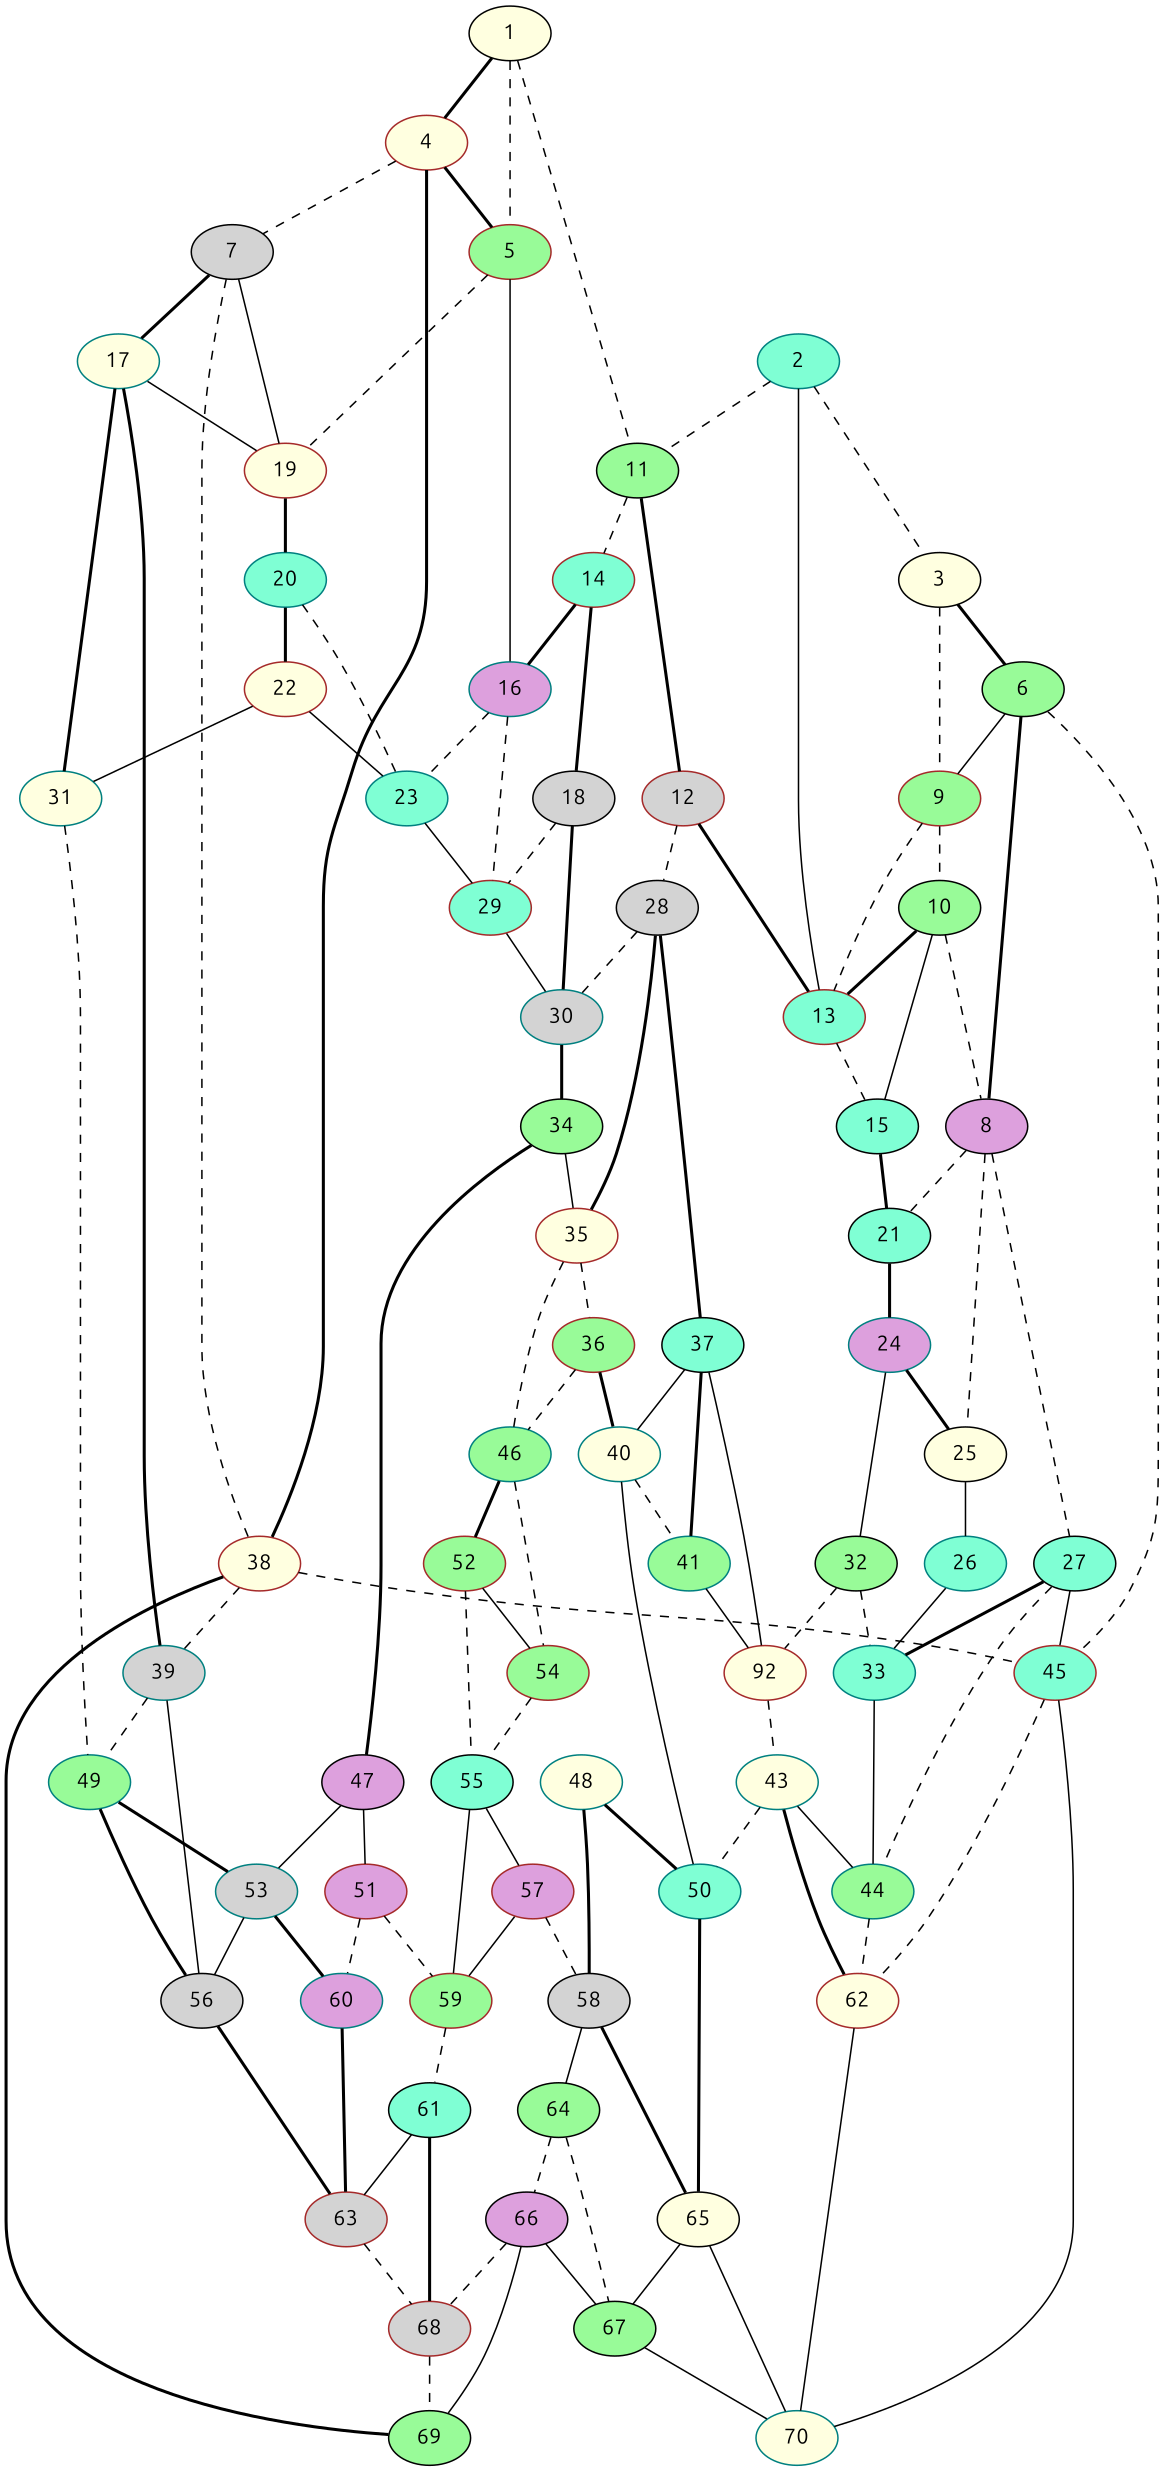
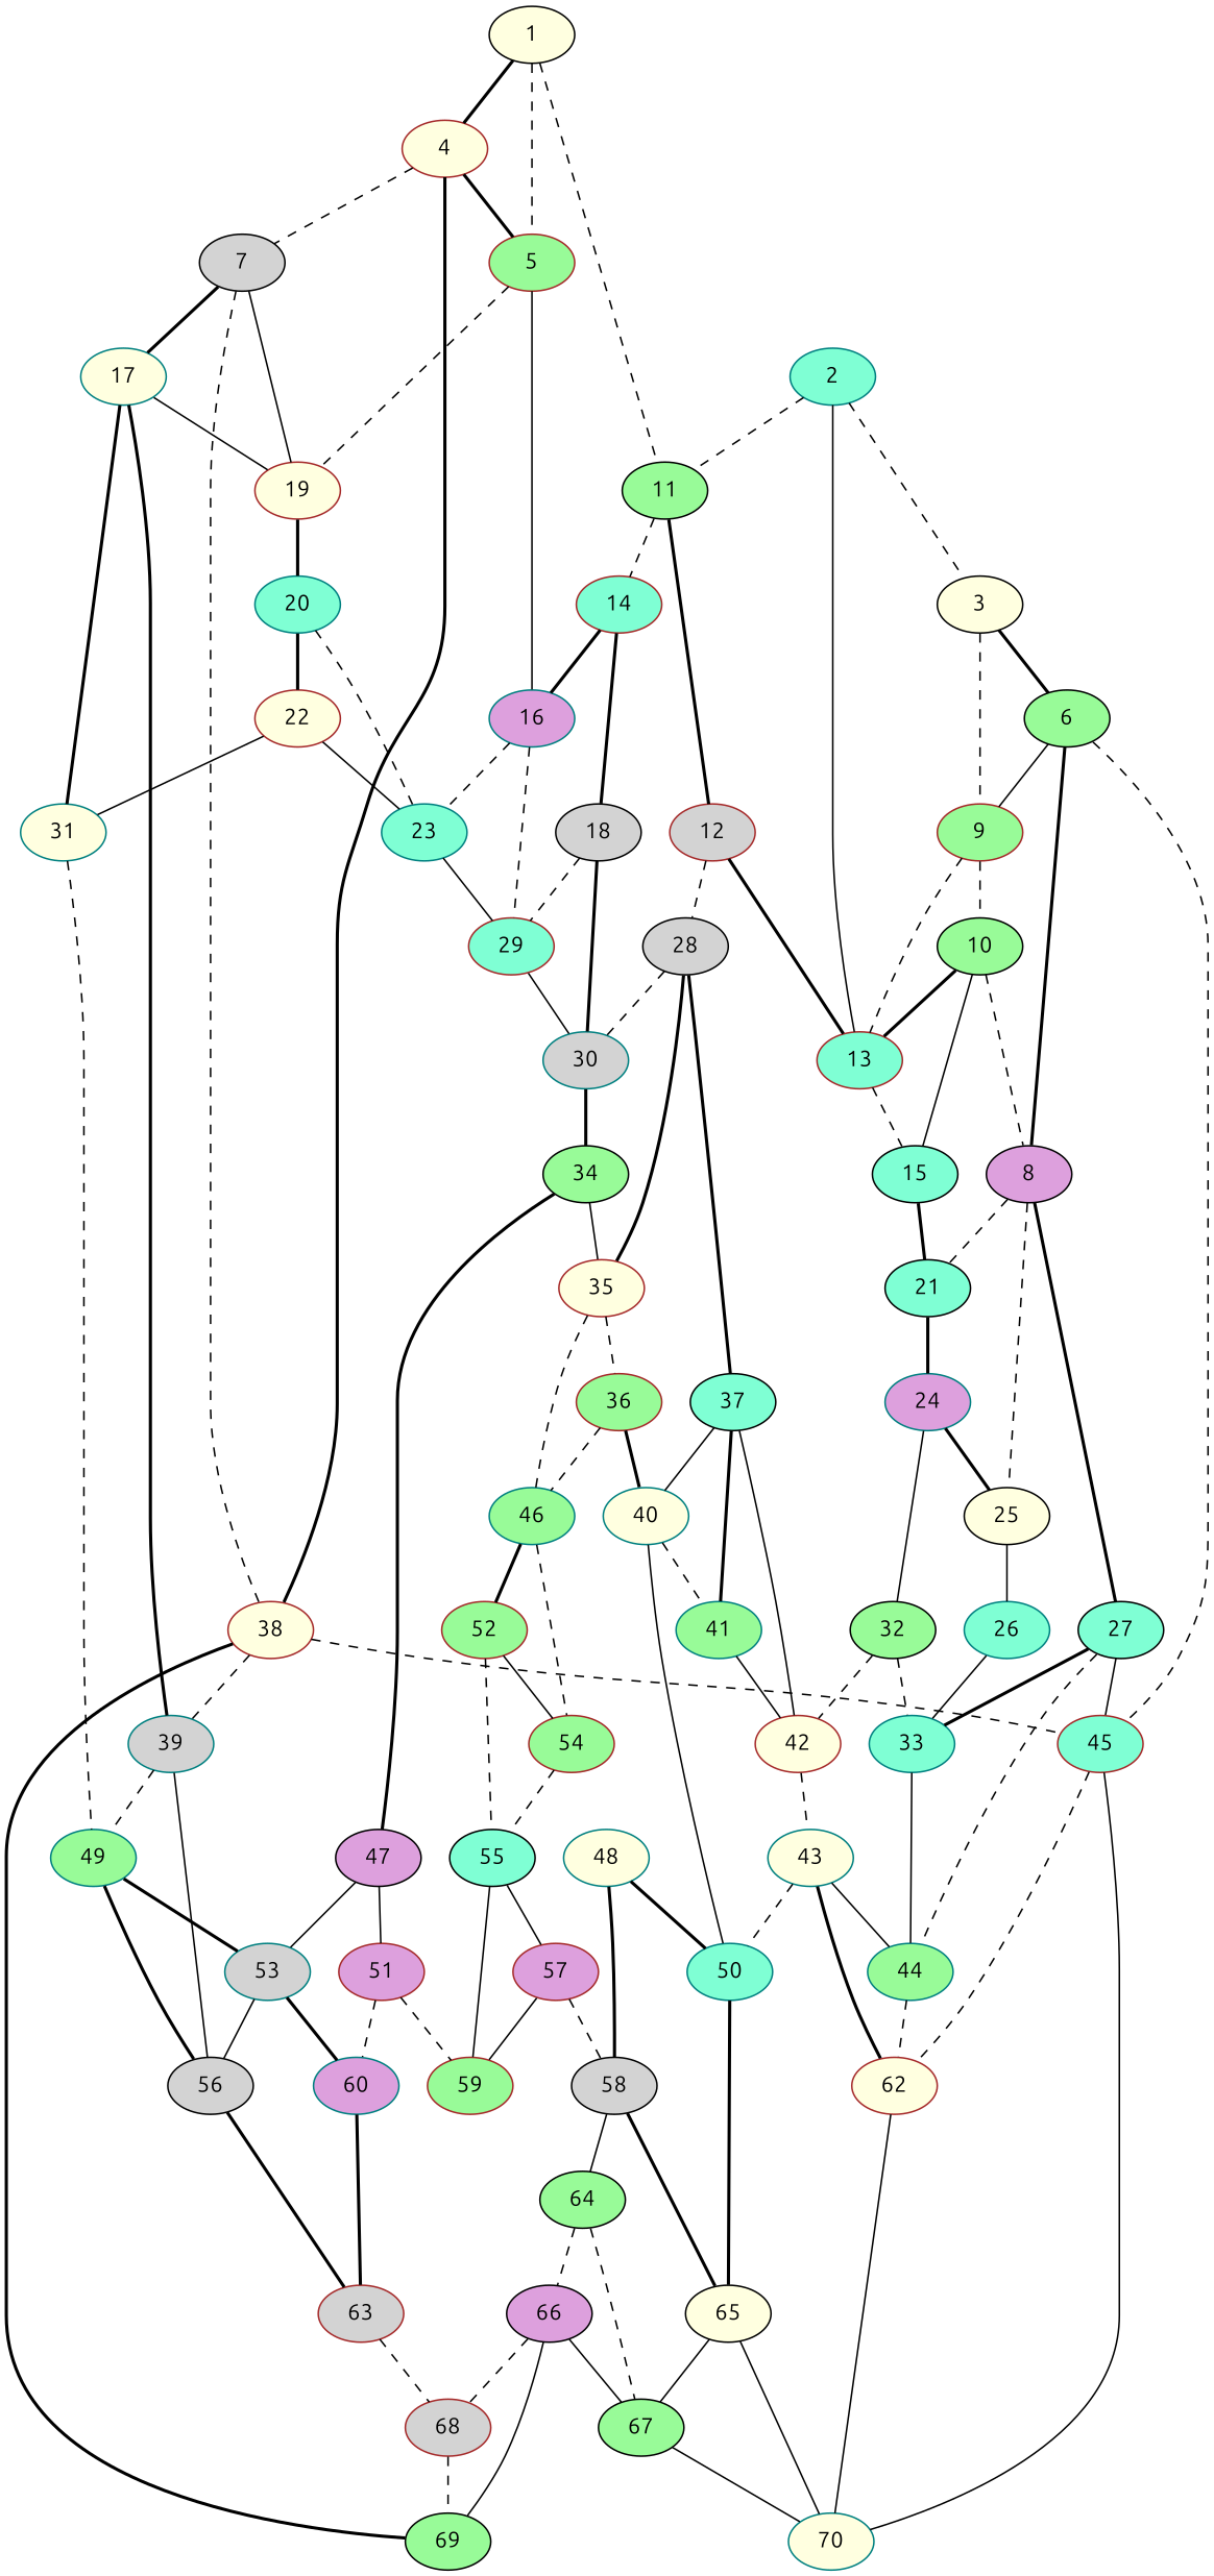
  graph {
    fontname=Ubuntu
    node [color=black fillcolor=palegreen fontname=Ubuntu style=filled]
    edge [fontname=Ubuntu style=dashed weight=1.0]
    1 [fillcolor=lightyellow]
    4 [color=brown fillcolor=lightyellow]
    5 [color=brown]
    11
    7 [fillcolor=lightgrey]
    38 [color=brown fillcolor=lightyellow]
    16 [color=teal fillcolor=plum]
    19 [color=brown fillcolor=lightyellow]
    14 [color=brown fillcolor=aquamarine]
    12 [color=brown fillcolor=lightgrey]
    2 [color=teal fillcolor=aquamarine]
    3 [fillcolor=lightyellow]
    13 [color=brown fillcolor=aquamarine]
    6
    9 [color=brown]
    15 [fillcolor=aquamarine]
    8 [fillcolor=plum]
    45 [color=brown fillcolor=aquamarine]
    10
    17 [color=teal fillcolor=lightyellow]
    39 [color=teal fillcolor=lightgrey]
    69
    18 [fillcolor=lightgrey]
    23 [color=teal fillcolor=aquamarine]
    29 [color=brown fillcolor=aquamarine]
    21 [fillcolor=aquamarine]
    25 [fillcolor=lightyellow]
    27 [fillcolor=aquamarine]
    62 [color=brown fillcolor=lightyellow]
    70 [color=teal fillcolor=lightyellow]
    31 [color=teal fillcolor=lightyellow]
    20 [color=teal fillcolor=aquamarine]
    24 [color=teal fillcolor=plum]
    26 [color=teal fillcolor=aquamarine]
    33 [color=teal fillcolor=aquamarine]
    44 [color=teal]
    28 [fillcolor=lightgrey]
    30 [color=teal fillcolor=lightgrey]
    35 [color=brown fillcolor=lightyellow]
    37 [fillcolor=aquamarine]
    49 [color=teal]
    56 [fillcolor=lightgrey]
    34
    22 [color=brown fillcolor=lightyellow]
    32
-   42 [color=brown fillcolor=lightyellow label=92]
+   42 [color=brown fillcolor=lightyellow]
    36 [color=brown]
    46 [color=teal]
    40 [color=teal fillcolor=lightyellow]
    41 [color=teal]
    47 [fillcolor=plum]
    53 [color=teal fillcolor=lightgrey]
    43 [color=teal fillcolor=lightyellow]
    51 [color=brown fillcolor=plum]
    52 [color=brown]
    54 [color=brown]
    50 [color=teal fillcolor=aquamarine]
    63 [color=brown fillcolor=lightgrey]
    65 [fillcolor=lightyellow]
    55 [fillcolor=aquamarine]
    59 [color=brown]
    60 [color=teal fillcolor=plum]
    48 [color=teal fillcolor=lightyellow]
    58 [fillcolor=lightgrey]
    64
    67
-   61 [fillcolor=aquamarine]
    57 [color=brown fillcolor=plum]
    68 [color=brown fillcolor=lightgrey]
    66 [fillcolor=plum]
    1 -- 4 [style=bold]
    1 -- 5
    1 -- 11
    4 -- 5 [style=bold]
    4 -- 7
    4 -- 38 [style=bold]
    5 -- 16 [style=solid]
    5 -- 19
    11 -- 14
    11 -- 12 [style=bold]
    7 -- 38
    7 -- 19 [style=solid]
    7 -- 17 [style=bold]
    38 -- 45 [weight=2.0]
    38 -- 39
    38 -- 69 [style=bold]
    16 -- 23
    16 -- 29
    19 -- 20 [style=bold weight=2.0]
    14 -- 16 [style=bold]
    14 -- 18 [style=bold]
    12 -- 13 [style=bold]
    12 -- 28
    2 -- 11
    2 -- 3
    2 -- 13 [style=solid]
    3 -- 6 [style=bold]
    3 -- 9
    13 -- 15
    6 -- 9 [style=solid]
    6 -- 8 [style=bold]
    6 -- 45
    9 -- 13
    9 -- 10
    15 -- 21 [style=bold]
    8 -- 21
    8 -- 25
-   8 -- 27
+   8 -- 27 [style=bold]
    45 -- 62
    45 -- 70 [style=solid]
    10 -- 13 [style=bold]
    10 -- 15 [style=solid]
    10 -- 8
    17 -- 19 [style=solid]
    17 -- 39 [style=bold]
    17 -- 31 [style=bold]
    39 -- 49
    39 -- 56 [style=solid]
    18 -- 29
    18 -- 30 [style=bold]
    23 -- 29 [style=solid]
    29 -- 30 [style=solid]
    21 -- 24 [style=bold]
    25 -- 26 [style=solid weight=2.0]
    27 -- 45 [style=solid]
    27 -- 33 [style=bold]
    27 -- 44
    62 -- 70 [style=solid]
    31 -- 49
    20 -- 23
    20 -- 22 [style=bold]
    24 -- 25 [style=bold]
    24 -- 32 [style=solid]
    26 -- 33 [style=solid]
    33 -- 44 [style=solid]
    44 -- 62
    28 -- 30
    28 -- 35 [style=bold]
    28 -- 37 [style=bold]
    30 -- 34 [style=bold]
    35 -- 36
    35 -- 46
    37 -- 42 [style=solid]
    37 -- 40 [style=solid]
    37 -- 41 [style=bold]
    49 -- 56 [style=bold]
    49 -- 53 [style=bold]
    56 -- 63 [style=bold]
    34 -- 35 [style=solid]
    34 -- 47 [style=bold]
    22 -- 23 [style=solid]
    22 -- 31 [style=solid]
    32 -- 33
    32 -- 42 [weight=2.0]
    42 -- 43
    36 -- 46
    36 -- 40 [style=bold]
    46 -- 52 [style=bold]
    46 -- 54
    40 -- 41
    40 -- 50 [style=solid]
    41 -- 42 [style=solid weight=2.0]
    47 -- 53 [style=solid]
    47 -- 51 [style=solid]
    53 -- 56 [style=solid]
    53 -- 60 [style=bold]
    43 -- 62 [style=bold]
    43 -- 44 [style=solid]
    43 -- 50
    51 -- 59
    51 -- 60 [weight=2.0]
    52 -- 54 [style=solid]
    52 -- 55
    54 -- 55
    50 -- 65 [style=bold]
    63 -- 68
    65 -- 70 [style=solid]
    65 -- 67 [style=solid]
    55 -- 59 [style=solid]
    55 -- 57 [style=solid]
-   59 -- 61
    60 -- 63 [style=bold]
    48 -- 50 [style=bold]
    48 -- 58 [style=bold]
    58 -- 65 [style=bold]
    58 -- 64 [style=solid]
    64 -- 67
    64 -- 66
    67 -- 70 [style=solid]
-   61 -- 63 [style=solid]
-   61 -- 68 [style=bold]
    57 -- 59 [style=solid]
    57 -- 58
    68 -- 69
    66 -- 69 [style=solid]
    66 -- 67 [style=solid]
    66 -- 68
  }
